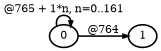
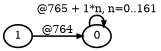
  digraph {
    rankdir=LR
    node [fontsize=20 penwidth=3 shape=oval style=rounded]
    edge [arrowsize=1 color=black fontsize=20 penwidth=3 style=bold]
    1
    0
-   0 -> 1 [label="@764"]
+   1 -> 0 [label="@764"]
    0 -> 0 [label="@765 + 1*n, n=0..161"]
  }
